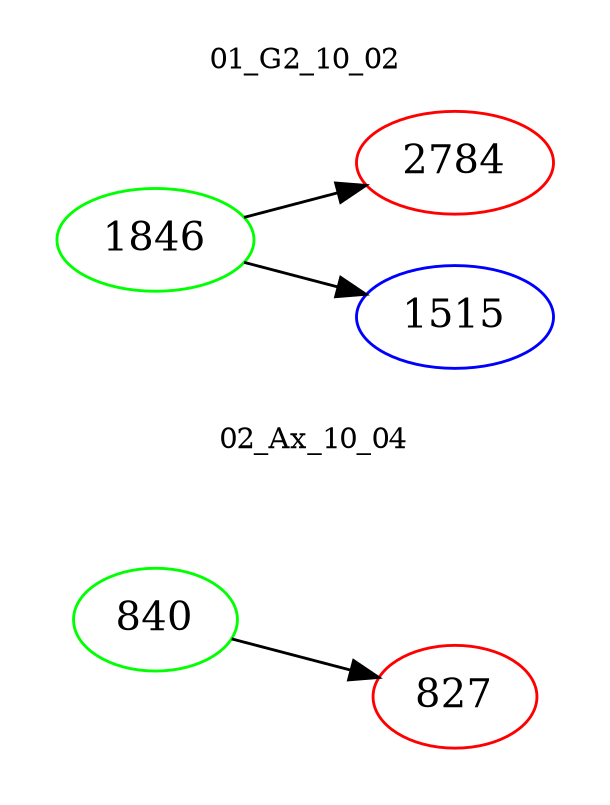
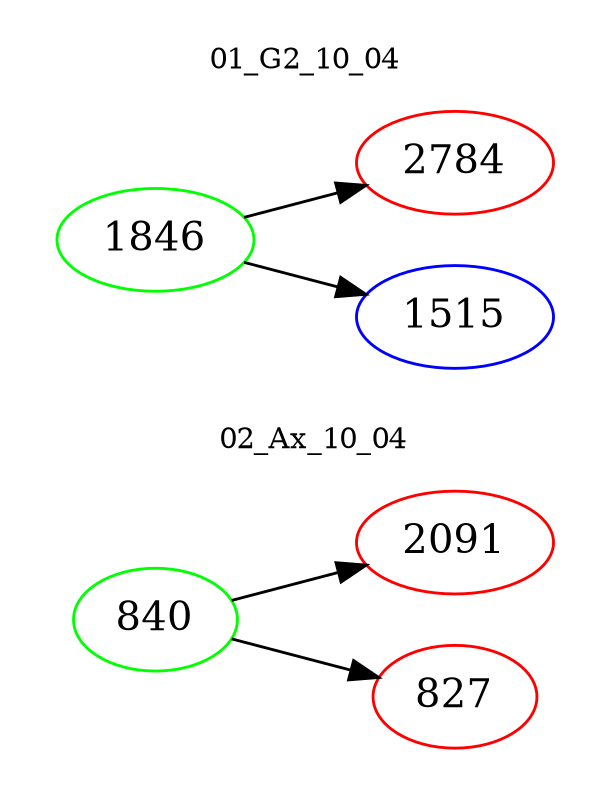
  digraph {
    rankdir=LR
    node [color=red]
    edge [color=black]
    n1 [color=green label=840]
    n2 [label=827]
+   n3 [label=2091]
    n4 [color=green label=1846]
    n5 [color=blue label=1515]
    n6 [label=2784]
    subgraph cluster_1 {
      color=white
      fontsize=10
      label="02_Ax_10_04"
      n1
      n2
+     n3
    }
    subgraph cluster_2 {
      color=white
      fontsize=10
-     label="01_G2_10_02"
+     label="01_G2_10_04"
      n4
      n5
      n6
    }
    n1 -> n2
+   n1 -> n3
    n4 -> n5
    n4 -> n6
  }
